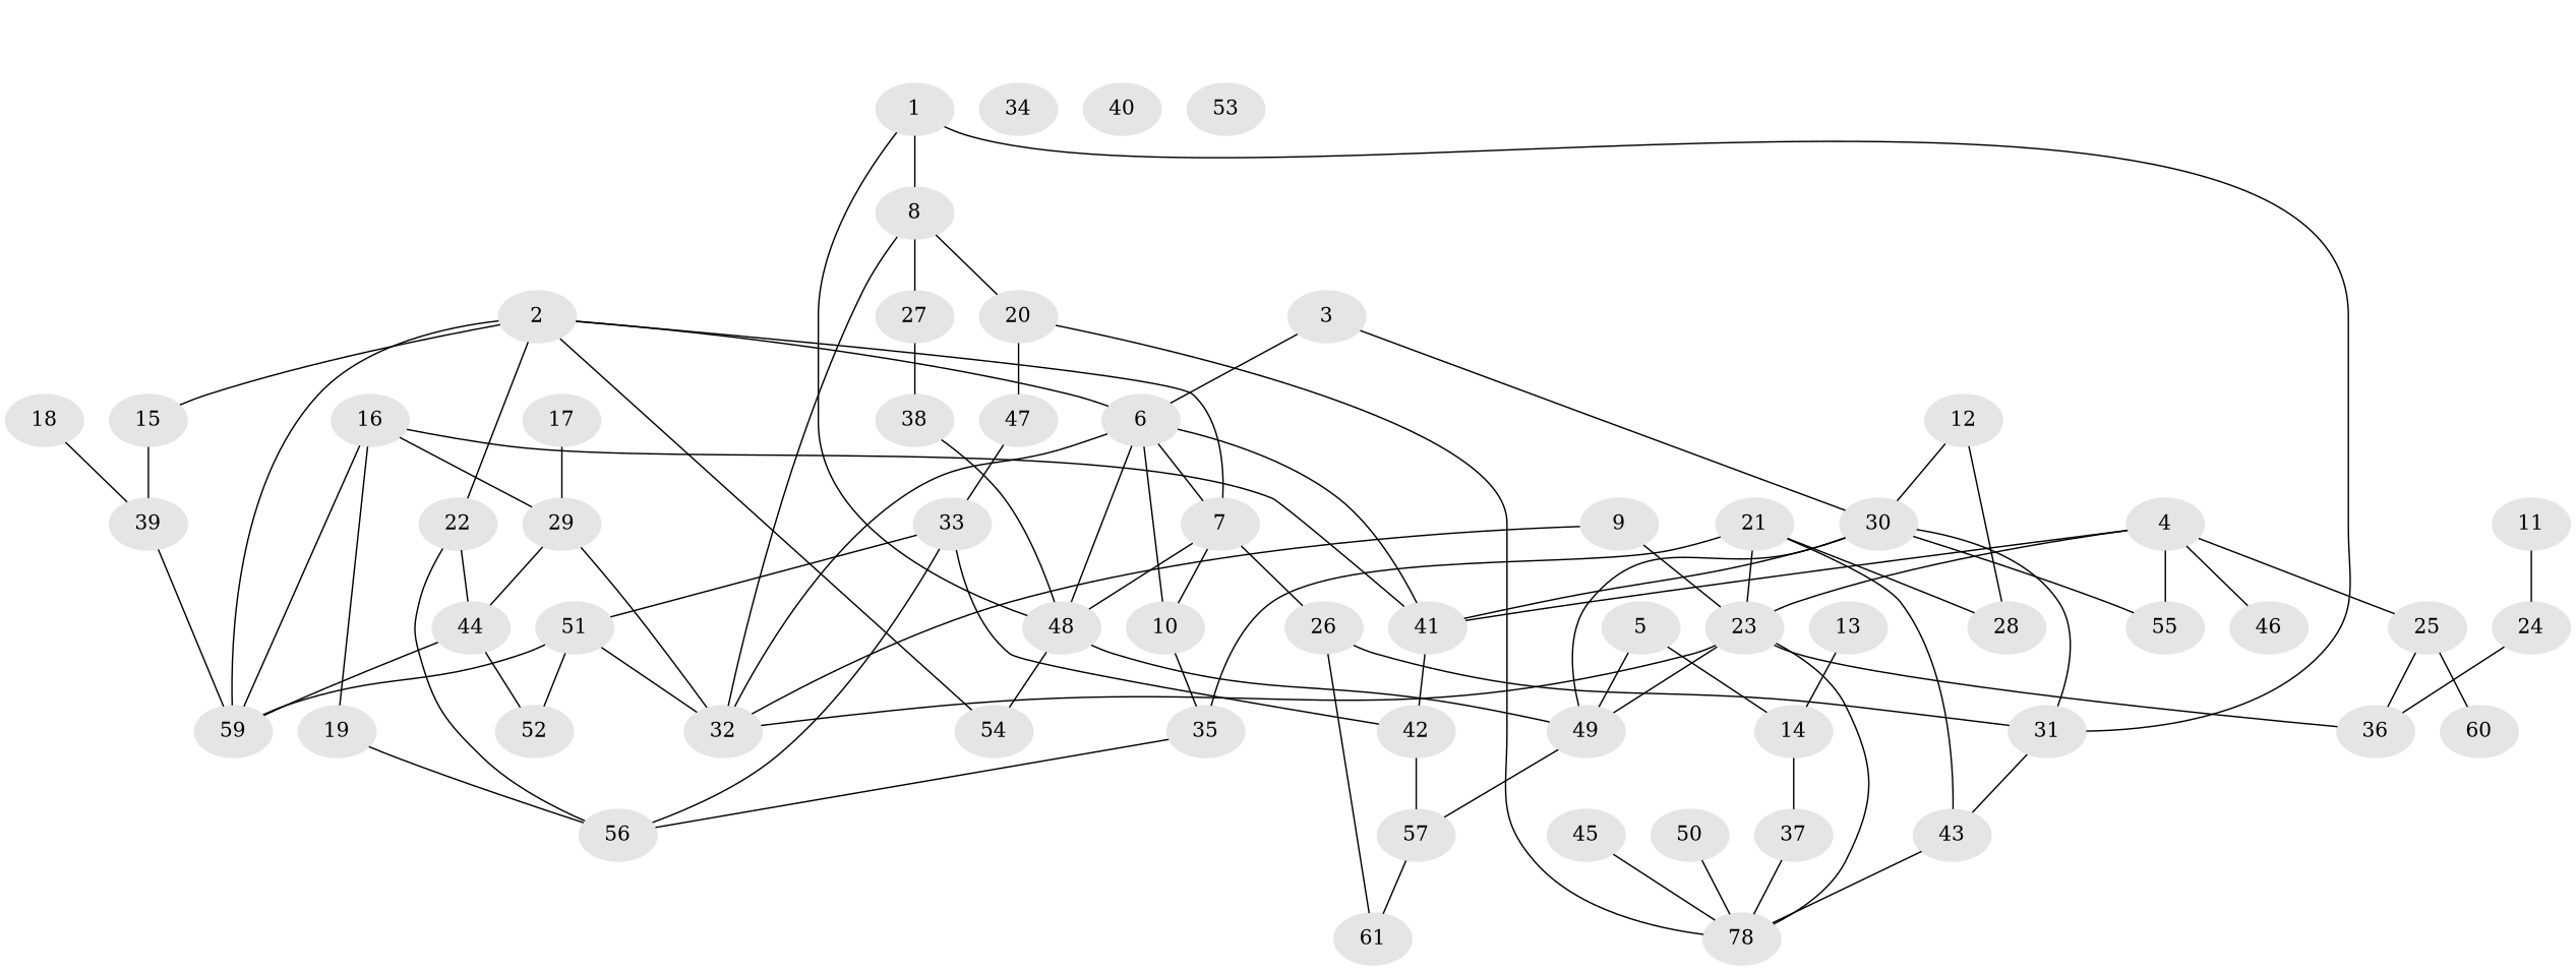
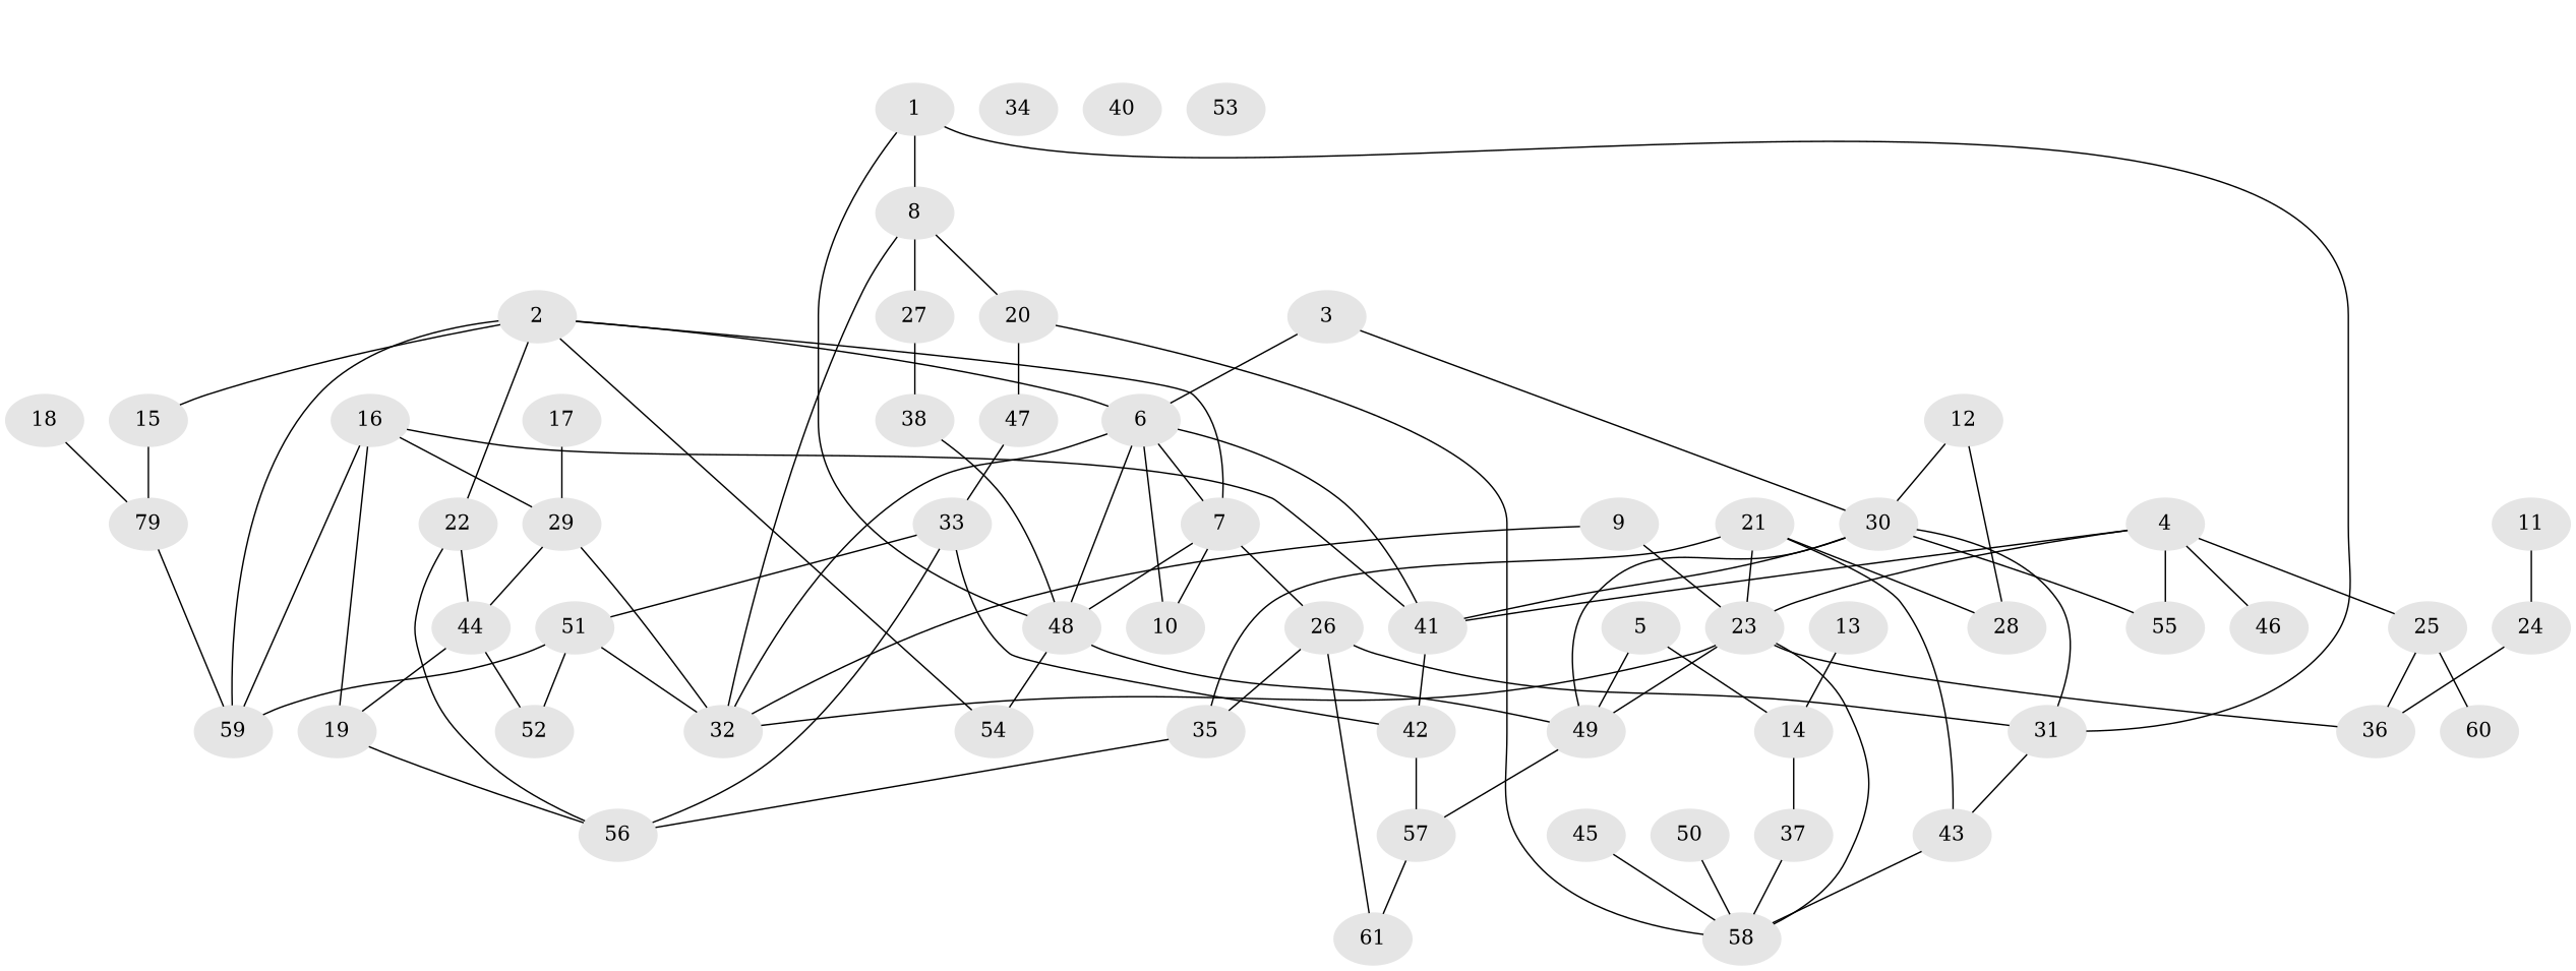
  graph {
    node [color=gray90 style=filled]
    1
    8
    31
    48
    32
    20
    27
    43
    54
    49
    2
    6
    7
    15
    22
    59
    41
    10
    26
-   39
+   39 [label=79]
    56
    44
    3
    30
    55
    4
    23
    25
    46
-   58 [label=78]
+   58
    36
    60
    42
    5
    14
    37
    57
    35
    61
    47
    38
    9
    11
    24
    12
    28
    13
    16
    19
    29
    17
    18
    33
    51
    21
    52
    34
    40
    45
    50
    53
    1 -- 8
    1 -- 31
    1 -- 48
    8 -- 32
    8 -- 20
    8 -- 27
    31 -- 43
    48 -- 54
    48 -- 49
    20 -- 58
    20 -- 47
    27 -- 38
    43 -- 58
    49 -- 57
    2 -- 54
    2 -- 6
    2 -- 7
    2 -- 15
    2 -- 22
    2 -- 59
    6 -- 48
    6 -- 32
    6 -- 7
    6 -- 41
    6 -- 10
    7 -- 48
    7 -- 10
    7 -- 26
    15 -- 39
    22 -- 56
    22 -- 44
    41 -- 42
-   10 -- 35
+   26 -- 35
    26 -- 31
    26 -- 61
    39 -- 59
-   44 -- 59
+   44 -- 19
    44 -- 52
    3 -- 6
    3 -- 30
    30 -- 31
    30 -- 49
    30 -- 41
    30 -- 55
    4 -- 41
    4 -- 55
    4 -- 23
    4 -- 25
    4 -- 46
    23 -- 32
    23 -- 49
    23 -- 58
    23 -- 36
    25 -- 36
    25 -- 60
    42 -- 57
    5 -- 49
    5 -- 14
    14 -- 37
    37 -- 58
    57 -- 61
    35 -- 56
    47 -- 33
    38 -- 48
    9 -- 32
    9 -- 23
    11 -- 24
    24 -- 36
    12 -- 30
    12 -- 28
    13 -- 14
    16 -- 59
    16 -- 41
    16 -- 19
    16 -- 29
    19 -- 56
    29 -- 32
    29 -- 44
    17 -- 29
    18 -- 39
    33 -- 56
    33 -- 42
    33 -- 51
    51 -- 32
    51 -- 59
    51 -- 52
    21 -- 43
    21 -- 23
    21 -- 35
    21 -- 28
    45 -- 58
    50 -- 58
  }
